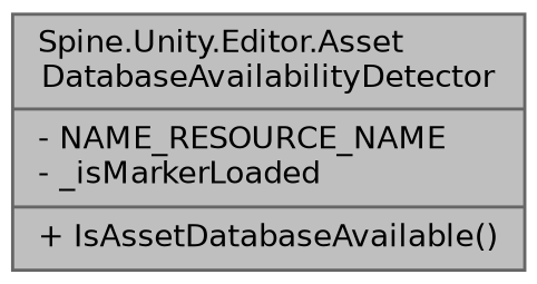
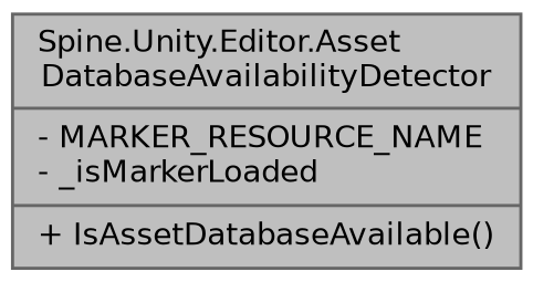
  digraph {
-   n1 [color=gray40 fillcolor=grey75 fontcolor=black fontname=Helvetica fontsize=10 height=0.2 label="{Spine.Unity.Editor.Asset\lDatabaseAvailabilityDetector\n|- NAME_RESOURCE_NAME\l- _isMarkerLoaded\l|+ IsAssetDatabaseAvailable()\l}" shape=record style=filled width=0.4]
+   n1 [color=gray40 fillcolor=grey75 fontcolor=black fontname=Helvetica fontsize=10 height=0.2 label="{Spine.Unity.Editor.Asset\lDatabaseAvailabilityDetector\n|- MARKER_RESOURCE_NAME\l- _isMarkerLoaded\l|+ IsAssetDatabaseAvailable()\l}" shape=record style=filled width=0.4]
  }
